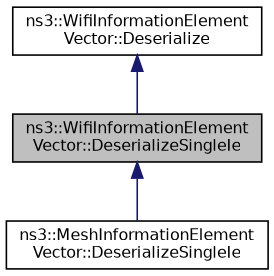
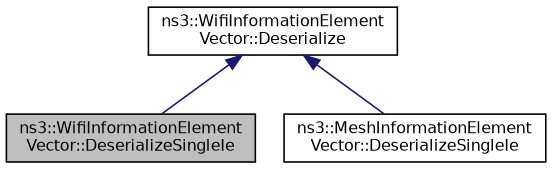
  digraph {
    rankdir=TB
    node [color=black fillcolor=white fontname=Helvetica fontsize=10 shape=record style=filled]
    edge [color=midnightblue dir=back fontname=Helvetica fontsize=10 labelfontname=Helvetica labelfontsize=10 style=solid]
    n1 [fillcolor=grey75 fontcolor=black height=0.2 label="ns3::WifiInformationElement\lVector::DeserializeSingleIe" width=0.4]
    n2 [height=0.2 label="ns3::MeshInformationElement\lVector::DeserializeSingleIe" width=0.4]
    n3 [height=0.2 label="ns3::WifiInformationElement\lVector::Deserialize" width=0.4]
-   n1 -> n2
+   n3 -> n2
    n3 -> n1
  }
